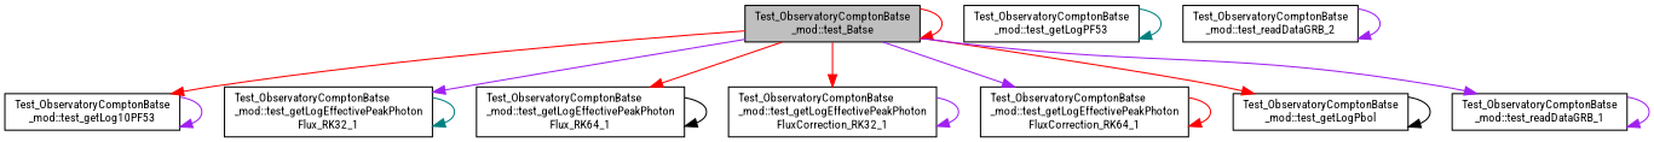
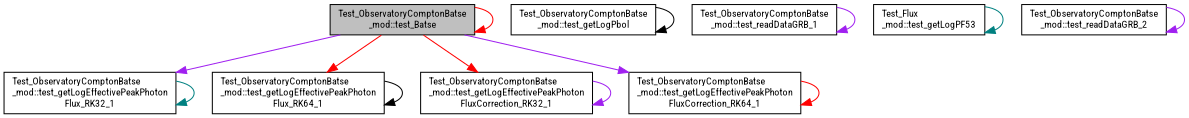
  digraph {
    fontname="Roboto Condensed"
    rankdir=TB
    node [color=black fillcolor=white fontname="Roboto Condensed" fontsize=10 shape=record style=filled]
    edge [color=purple fontname="Roboto Condensed" fontsize=10 labelfontname=Helvetica labelfontsize=10 style=solid]
    n1 [fillcolor=grey75 fontcolor=black height=0.2 label="Test_ObservatoryComptonBatse\l_mod::test_Batse" width=0.4]
-   n2 [height=0.2 label="Test_ObservatoryComptonBatse\l_mod::test_getLog10PF53" width=0.4]
    n3 [height=0.2 label="Test_ObservatoryComptonBatse\l_mod::test_getLogEffectivePeakPhoton\lFlux_RK32_1" width=0.4]
    n4 [height=0.2 label="Test_ObservatoryComptonBatse\l_mod::test_getLogEffectivePeakPhoton\lFlux_RK64_1" width=0.4]
    n5 [height=0.2 label="Test_ObservatoryComptonBatse\l_mod::test_getLogEffectivePeakPhoton\lFluxCorrection_RK32_1" width=0.4]
    n6 [height=0.2 label="Test_ObservatoryComptonBatse\l_mod::test_getLogEffectivePeakPhoton\lFluxCorrection_RK64_1" width=0.4]
    n7 [height=0.2 label="Test_ObservatoryComptonBatse\l_mod::test_getLogPbol" width=0.4]
    n8 [height=0.2 label="Test_ObservatoryComptonBatse\l_mod::test_readDataGRB_1" width=0.4]
-   n9 [height=0.2 label="Test_ObservatoryComptonBatse\l_mod::test_getLogPF53" width=0.4]
+   n9 [height=0.2 label="Test_Flux\l_mod::test_getLogPF53" width=0.4]
    n10 [height=0.2 label="Test_ObservatoryComptonBatse\l_mod::test_readDataGRB_2" width=0.4]
    n1 -> n1 [color=red]
-   n1 -> n2 [color=red]
    n1 -> n3
    n1 -> n4 [color=red]
    n1 -> n5 [color=red]
    n1 -> n6
-   n1 -> n7 [color=red]
-   n1 -> n8
-   n2 -> n2
    n3 -> n3 [color=teal]
    n4 -> n4 [color=black]
    n5 -> n5
    n6 -> n6 [color=red]
    n7 -> n7 [color=black]
    n8 -> n8
    n9 -> n9 [color=teal]
    n10 -> n10
  }
